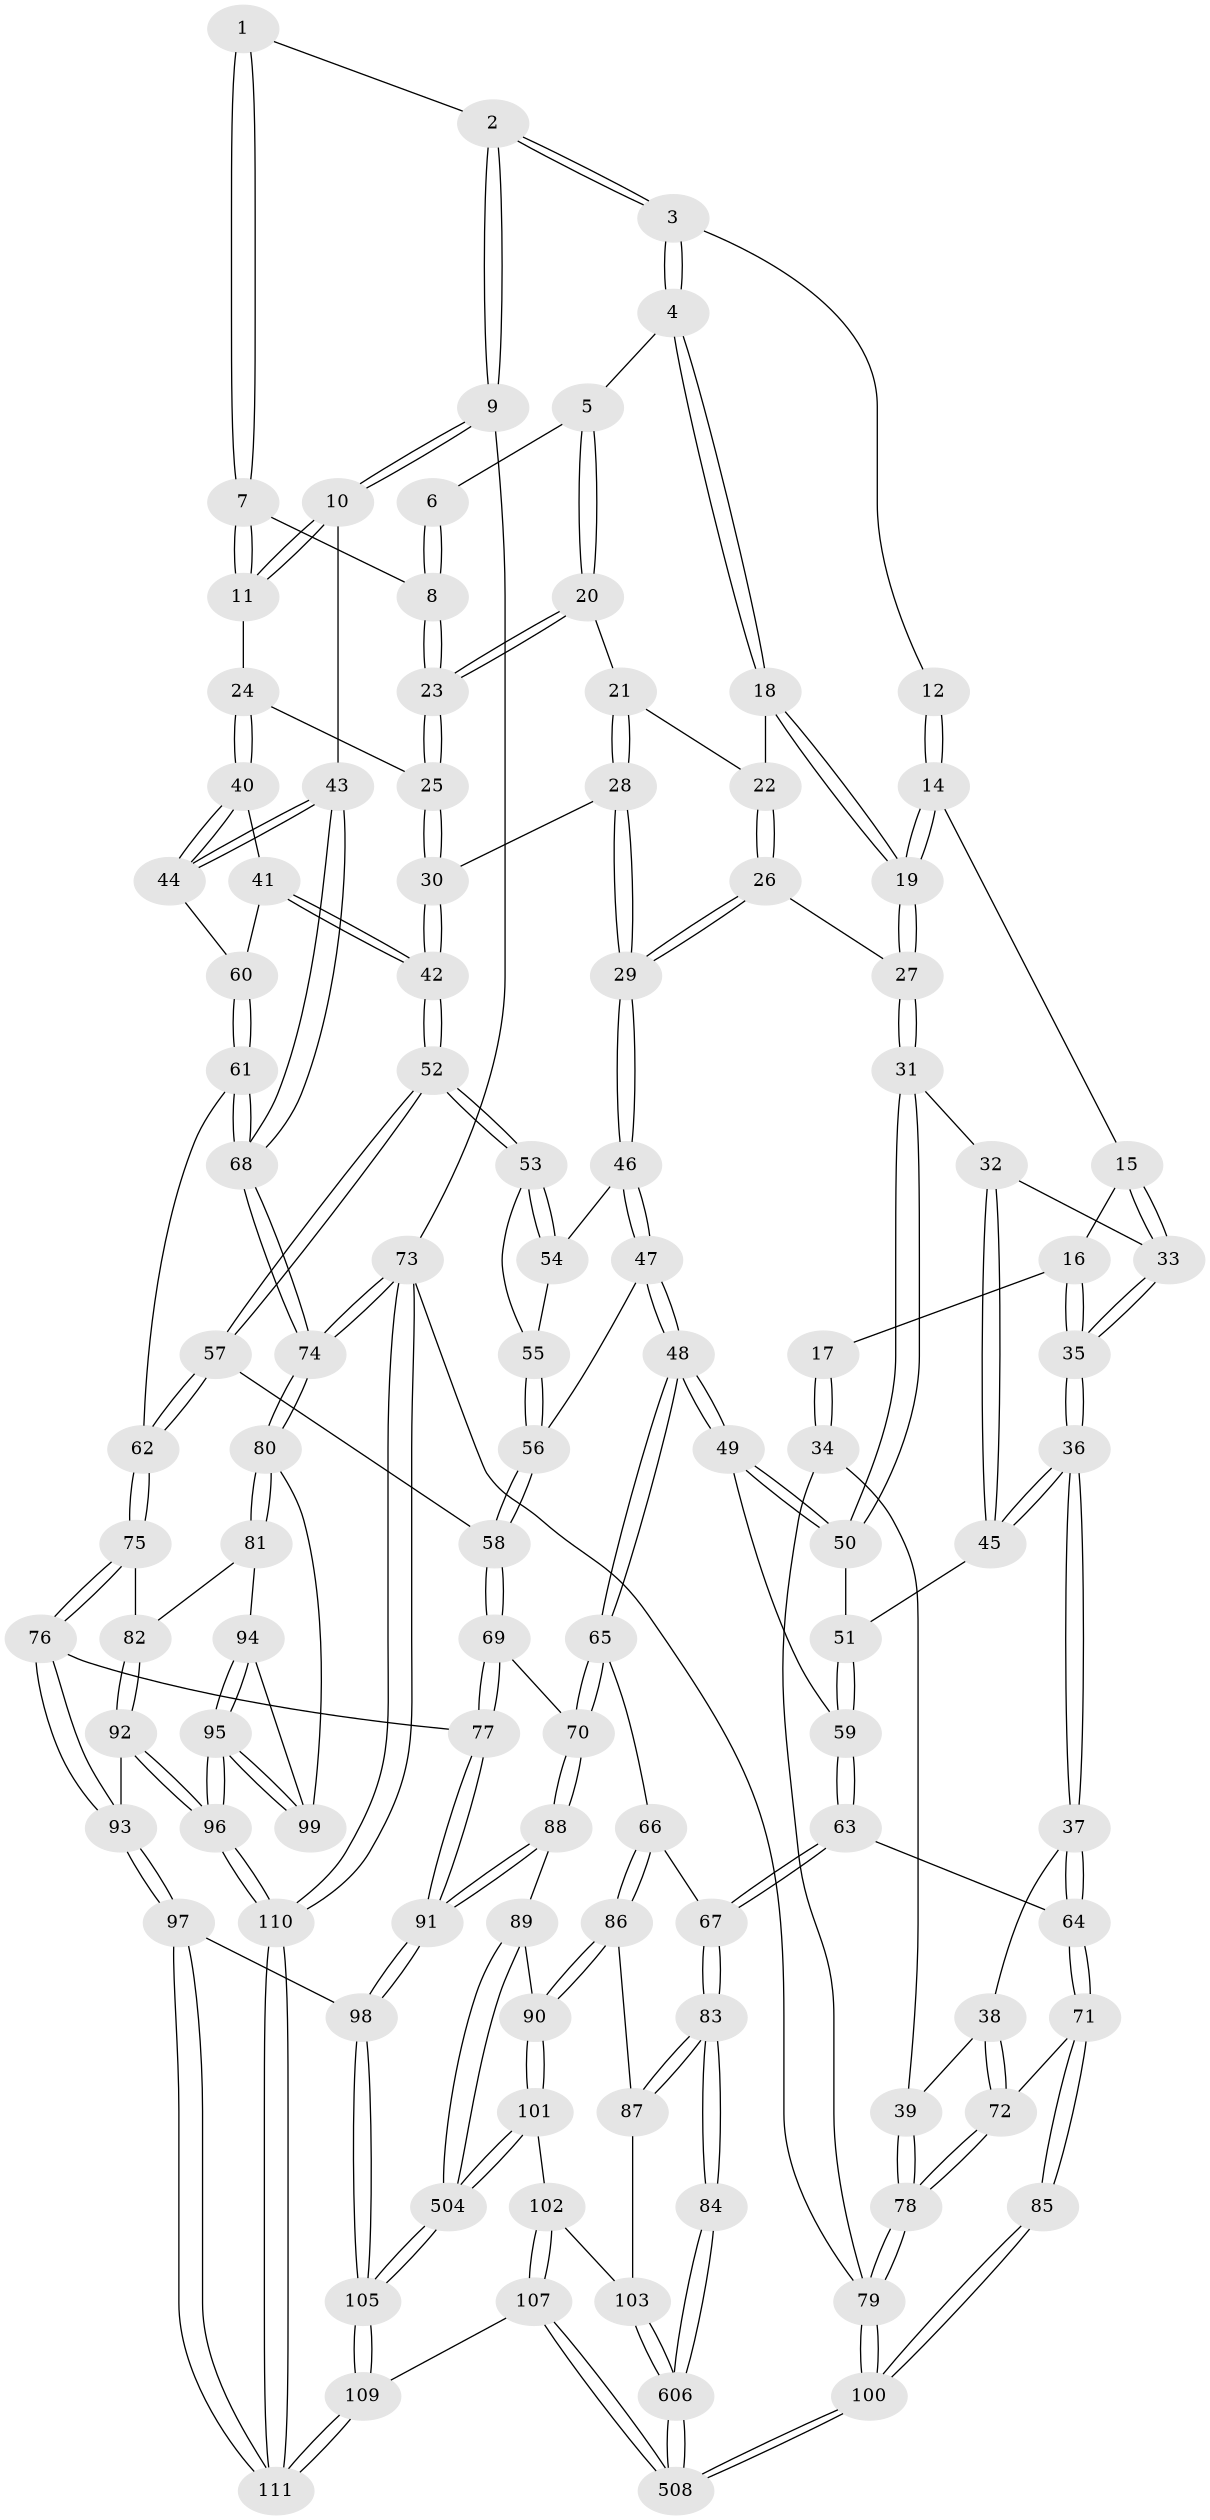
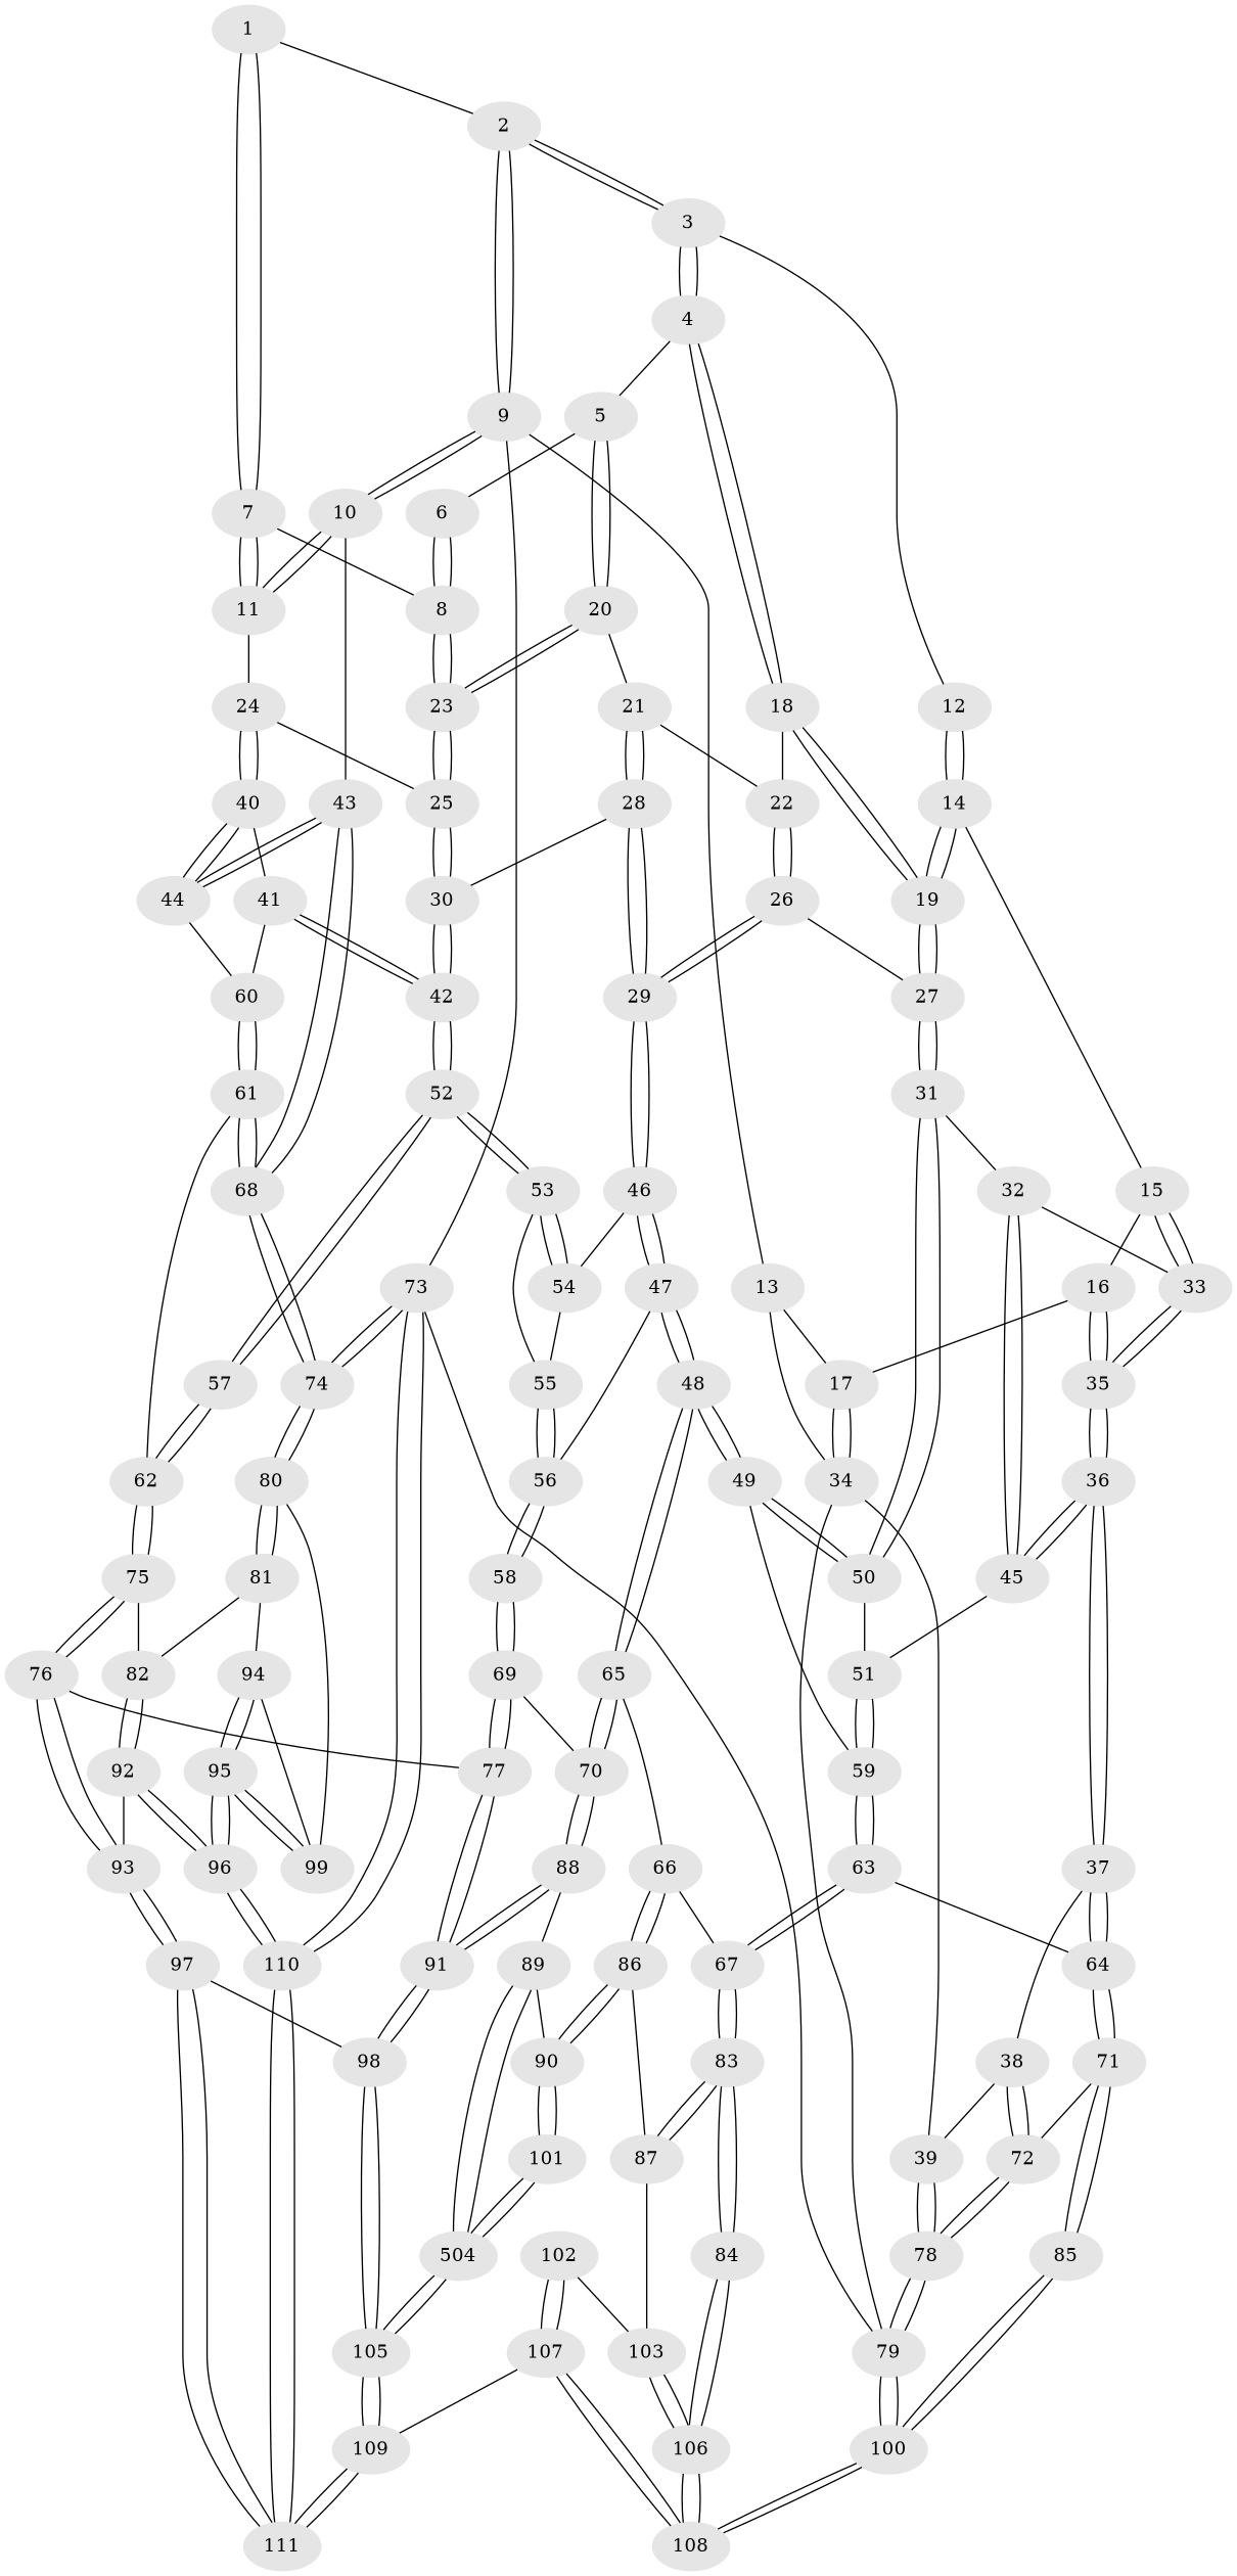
  graph {
    node [color=gray90 style=filled]
    1
    2
    7
    3
    9
    8
    11
    4
    12
    10
+   13
    73
    5
    18
    14
    6
    20
    19
    22
    23
    21
    24
    25
    43
    17
    34
    79
    74
    110
    44
    68
    40
    15
    39
    16
    33
    27
    35
    36
    26
    31
    28
    30
    29
    41
    42
    46
    32
    50
    47
    54
    52
    45
    51
    78
    100
    37
    38
    64
    72
    71
    60
    61
    53
    57
    59
    48
    56
    55
    49
    65
    58
    66
    70
    63
    62
    69
    75
    77
    67
    76
    82
    83
    85
    86
    88
    87
    90
    84
    80
    91
    89
    111
    81
    99
    93
    92
    97
    98
-   108 [label=508]
+   108
    94
    95
    96
-   106 [label=606]
+   106
    103
    101
    n107 [label=504]
    105
    102
    109
    107
    1 -- 2
    1 -- 7
    1 -- 7
    2 -- 3
    2 -- 3
    2 -- 9
    2 -- 9
    7 -- 8
    7 -- 11
    7 -- 11
    3 -- 4
    3 -- 4
    3 -- 12
    9 -- 10
    9 -- 10
+   9 -- 13
    9 -- 73
    8 -- 23
    8 -- 23
    11 -- 24
    4 -- 5
    4 -- 18
    4 -- 18
    12 -- 14
    12 -- 14
    10 -- 11
    10 -- 11
    10 -- 43
+   13 -- 17
+   13 -- 34
    73 -- 79
    73 -- 74
    73 -- 74
    73 -- 110
    73 -- 110
    5 -- 6
    5 -- 20
    5 -- 20
    18 -- 19
    18 -- 19
    18 -- 22
    14 -- 19
    14 -- 19
    14 -- 15
    6 -- 8
    6 -- 8
    20 -- 23
    20 -- 23
    20 -- 21
    19 -- 27
    19 -- 27
    22 -- 26
    22 -- 26
    23 -- 25
    23 -- 25
    21 -- 22
    21 -- 28
    21 -- 28
    24 -- 25
    24 -- 40
    24 -- 40
    25 -- 30
    25 -- 30
    43 -- 44
    43 -- 44
    43 -- 68
    43 -- 68
    17 -- 34
    17 -- 34
    34 -- 79
    34 -- 39
    79 -- 100
    79 -- 100
    74 -- 80
    74 -- 80
    110 -- 111
    110 -- 111
    44 -- 60
    68 -- 74
    68 -- 74
    40 -- 44
    40 -- 44
    40 -- 41
    15 -- 16
    15 -- 33
    15 -- 33
    39 -- 78
    39 -- 78
    16 -- 17
    16 -- 35
    16 -- 35
    33 -- 35
    33 -- 35
    27 -- 31
    27 -- 31
    35 -- 36
    35 -- 36
    36 -- 45
    36 -- 45
    36 -- 37
    36 -- 37
    26 -- 27
    26 -- 29
    26 -- 29
    31 -- 32
    31 -- 50
    31 -- 50
    28 -- 30
    28 -- 29
    28 -- 29
    30 -- 42
    30 -- 42
    29 -- 46
    29 -- 46
    41 -- 42
    41 -- 42
    41 -- 60
    42 -- 52
    42 -- 52
    46 -- 47
    46 -- 47
    46 -- 54
    32 -- 33
    32 -- 45
    32 -- 45
    50 -- 51
    47 -- 48
    47 -- 48
    47 -- 56
    54 -- 55
    52 -- 53
    52 -- 53
    52 -- 57
    52 -- 57
    45 -- 51
    51 -- 59
    51 -- 59
    78 -- 79
    78 -- 79
    100 -- 108
    100 -- 108
    37 -- 38
    37 -- 64
    37 -- 64
    38 -- 39
    38 -- 72
    38 -- 72
    64 -- 71
    64 -- 71
    72 -- 78
    72 -- 78
    71 -- 72
    71 -- 85
    71 -- 85
    60 -- 61
    60 -- 61
    61 -- 68
    61 -- 68
    61 -- 62
    53 -- 54
    53 -- 54
    53 -- 55
-   57 -- 58
    57 -- 62
    57 -- 62
    59 -- 63
    59 -- 63
    48 -- 49
    48 -- 49
    48 -- 65
    48 -- 65
    56 -- 58
    56 -- 58
    55 -- 56
    55 -- 56
    49 -- 50
    49 -- 50
    49 -- 59
    65 -- 66
    65 -- 70
    65 -- 70
    58 -- 69
    58 -- 69
    66 -- 67
    66 -- 86
    66 -- 86
    70 -- 88
    70 -- 88
    63 -- 64
    63 -- 67
    63 -- 67
    62 -- 75
    62 -- 75
    69 -- 70
    69 -- 77
    69 -- 77
    75 -- 76
    75 -- 76
    75 -- 82
    77 -- 91
    77 -- 91
    67 -- 83
    67 -- 83
    76 -- 77
    76 -- 93
    76 -- 93
    82 -- 92
    82 -- 92
    83 -- 87
    83 -- 87
    83 -- 84
    83 -- 84
    85 -- 100
    85 -- 100
    86 -- 87
    86 -- 90
    86 -- 90
    88 -- 91
    88 -- 91
    88 -- 89
    87 -- 103
    90 -- 101
    90 -- 101
    84 -- 106
    84 -- 106
    80 -- 81
    80 -- 81
    80 -- 99
    91 -- 98
    91 -- 98
    89 -- 90
    89 -- n107
    89 -- n107
    81 -- 82
    81 -- 94
    93 -- 97
    93 -- 97
    92 -- 93
    92 -- 96
    92 -- 96
    97 -- 111
    97 -- 111
    97 -- 98
    98 -- 105
    98 -- 105
    94 -- 99
    94 -- 95
    94 -- 95
    95 -- 99
    95 -- 99
    95 -- 96
    95 -- 96
    96 -- 110
    96 -- 110
    106 -- 108
    106 -- 108
    103 -- 106
    103 -- 106
    101 -- n107
    101 -- n107
-   101 -- 102
    n107 -- 105
    n107 -- 105
    105 -- 109
    105 -- 109
    102 -- 103
    102 -- 107
    102 -- 107
    109 -- 111
    109 -- 111
    107 -- 108
    107 -- 108
    107 -- 109
  }
